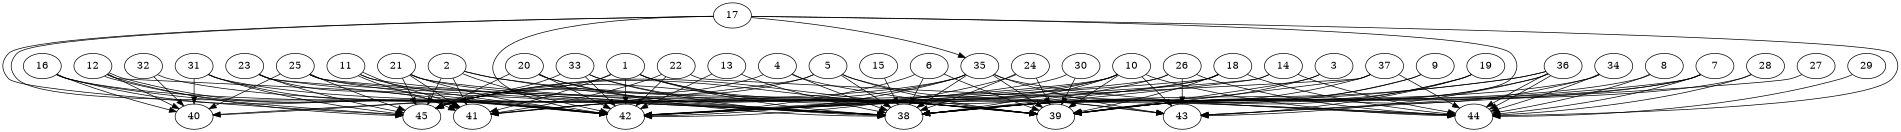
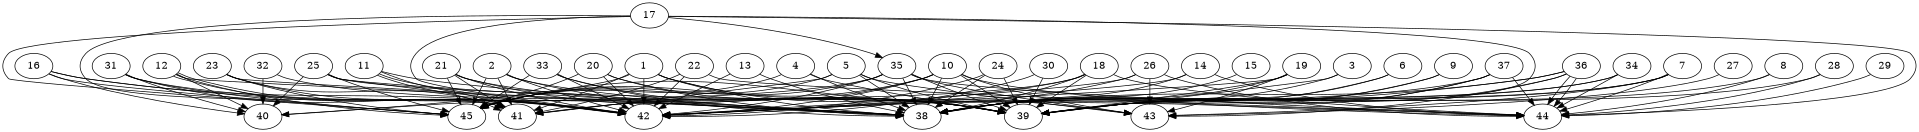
  digraph {
    node [alpha=0.04]
    1 [expect_size=38823936]
    38 [alpha=0.15 expect_size=42194944]
    39 [alpha=0.08 expect_size=34356224]
    40 [alpha=0.18 expect_size=28808192]
    41 [alpha=0.17 expect_size=17647616]
    42 [alpha=0.20 expect_size=20881408]
    43 [alpha=0.10 expect_size=20763648]
    2 [alpha=0.13 expect_size=51543040]
    45 [alpha=0.05 expect_size=19948544]
    3 [alpha=0.03 expect_size=8397824]
    4 [alpha=0.19 expect_size=14164992]
    5 [alpha=0.19 expect_size=43675648]
    6 [alpha=0.13 expect_size=6059008]
    7 [expect_size=25918464]
    44 [alpha=0.05 expect_size=29472768]
    8 [alpha=0.00 expect_size=19687424]
    9 [alpha=0.13 expect_size=11441152]
    10 [alpha=0.12 expect_size=44524544]
    11 [alpha=0.14 expect_size=25248768]
    12 [expect_size=34682880]
    13 [alpha=0.17 expect_size=17419264]
    14 [alpha=0.00 expect_size=25369600]
    15 [alpha=0.11 expect_size=22152192]
    16 [alpha=0.03 expect_size=20255744]
    17 [alpha=0.03 expect_size=51183616]
    35 [alpha=0.15 expect_size=25439232]
    18 [alpha=0.12 expect_size=14014464]
    19 [alpha=0.18 expect_size=14015488]
    20 [alpha=0.06 expect_size=45710336]
    21 [alpha=0.08 expect_size=26906624]
    22 [alpha=0.10 expect_size=13343744]
    23 [alpha=0.13 expect_size=23646208]
    24 [alpha=0.20 expect_size=16952320]
    25 [alpha=0.03 expect_size=17143808]
    26 [alpha=0.06 expect_size=43812864]
    27 [alpha=0.18 expect_size=51806208]
    28 [alpha=0.17 expect_size=12636160]
    29 [alpha=0.18 expect_size=39839744]
    30 [alpha=0.15 expect_size=35265536]
    31 [alpha=0.01 expect_size=49195008]
    32 [alpha=0.20 expect_size=20839424]
    33 [expect_size=43684864]
    34 [alpha=0.16 expect_size=26515456]
    36 [alpha=0.01 expect_size=31704064]
    37 [alpha=0.06 expect_size=46126080]
    1 -> 38
    1 -> 39
    1 -> 40
    1 -> 41
    1 -> 42
    1 -> 43
    2 -> 38
    2 -> 39
    2 -> 41
    2 -> 42
    2 -> 45
    3 -> 38
    3 -> 39
    4 -> 38
    4 -> 39
    4 -> 45
    5 -> 38
    5 -> 39
    5 -> 41
    5 -> 43
    5 -> 45
    6 -> 38
    6 -> 39
    7 -> 38
    7 -> 39
    7 -> 43
    7 -> 44
    8 -> 38
    8 -> 44
    9 -> 38
    9 -> 39
    10 -> 38
    10 -> 39
    10 -> 41
    10 -> 42
    10 -> 43
    10 -> 45
    10 -> 44
    11 -> 38
    11 -> 41
    11 -> 41
    11 -> 42
    12 -> 38
    12 -> 40
    12 -> 42
    12 -> 42
    12 -> 45
    13 -> 38
    13 -> 42
    14 -> 38
    14 -> 42
    14 -> 44
    15 -> 38
    16 -> 38
    16 -> 40
    16 -> 42
    16 -> 45
    17 -> 39
    17 -> 41
    17 -> 42
    17 -> 45
    17 -> 44
    17 -> 35
    35 -> 38
    35 -> 39
    35 -> 40
    35 -> 42
    35 -> 43
    35 -> 45
    35 -> 44
    18 -> 38
    18 -> 39
    18 -> 41
    18 -> 42
    18 -> 44
    19 -> 38
    19 -> 39
-   6 -> 42
+   19 -> 42
    19 -> 43
    20 -> 38
    20 -> 39
    20 -> 42
    20 -> 45
    21 -> 38
    21 -> 39
    21 -> 41
    21 -> 42
    21 -> 45
    22 -> 41
    22 -> 42
    22 -> 44
    23 -> 38
    23 -> 41
    23 -> 42
    23 -> 45
    24 -> 38
    24 -> 39
    24 -> 42
    25 -> 38
    25 -> 40
    25 -> 42
    25 -> 45
    25 -> 44
    26 -> 42
    26 -> 43
    26 -> 45
    26 -> 44
    27 -> 43
    28 -> 39
    28 -> 44
    29 -> 44
    30 -> 39
    30 -> 42
    31 -> 39
    31 -> 40
    31 -> 42
    31 -> 45
    32 -> 39
    32 -> 40
    33 -> 38
    33 -> 39
    33 -> 42
    33 -> 45
    34 -> 38
    34 -> 39
    34 -> 44
    36 -> 38
    36 -> 39
    36 -> 42
    36 -> 43
    36 -> 44
    36 -> 44
    37 -> 38
    37 -> 39
    37 -> 42
    37 -> 44
  }
